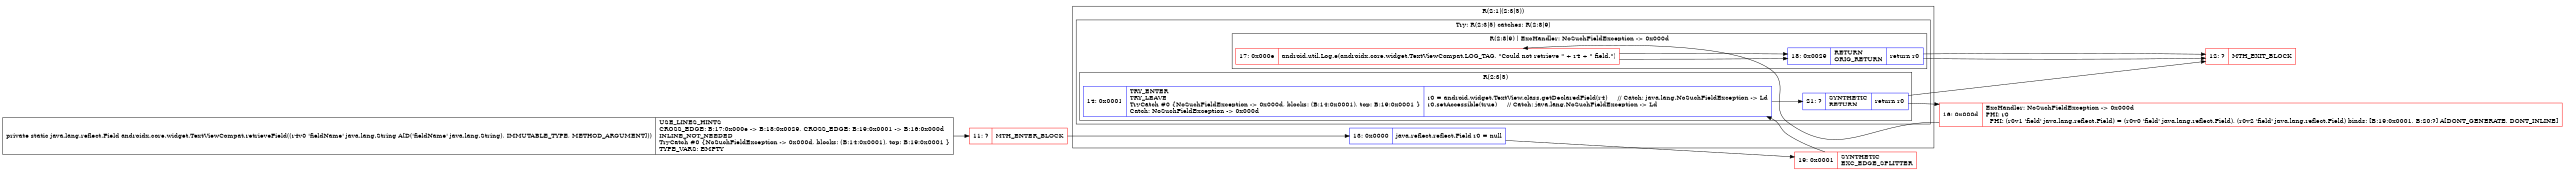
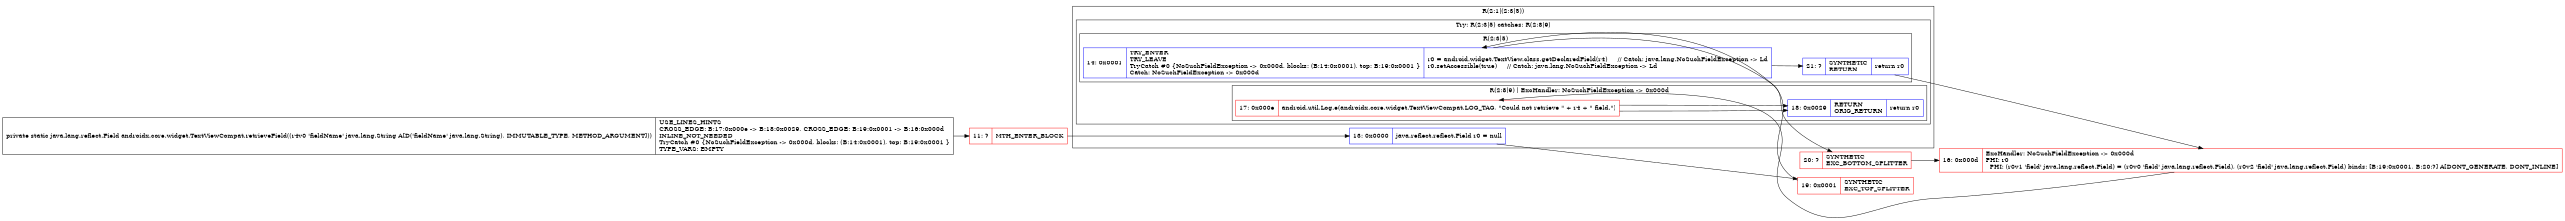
  digraph {
    rankdir=LR
    node [color=red shape=record]
    n1 [color=blue label="{14\:\ 0x0001|TRY_ENTER\lTRY_LEAVE\lTryCatch #0 \{NoSuchFieldException \-\> 0x000d, blocks: (B:14:0x0001), top: B:19:0x0001 \}\lCatch: NoSuchFieldException \-\> 0x000d\l|r0 = android.widget.TextView.class.getDeclaredField(r4)     \/\/ Catch: java.lang.NoSuchFieldException \-\> Ld\lr0.setAccessible(true)     \/\/ Catch: java.lang.NoSuchFieldException \-\> Ld\l}"]
    n2 [color=blue label="{21\:\ ?|SYNTHETIC\lRETURN\l|return r0\l}"]
    n3 [label="{17\:\ 0x000e|android.util.Log.e(androidx.core.widget.TextViewCompat.LOG_TAG, \"Could not retrieve \" + r4 + \" field.\")\l}"]
    n4 [color=blue label="{18\:\ 0x0029|RETURN\lORIG_RETURN\l|return r0\l}"]
    n5 [color=blue label="{13\:\ 0x0000|java.reflect.reflect.Field r0 = null\l}"]
-   n7 [label="{12\:\ ?|MTH_EXIT_BLOCK\l}"]
+   n6 [label="{20\:\ ?|SYNTHETIC\lEXC_BOTTOM_SPLITTER\l}"]
    n8 [label="{16\:\ 0x000d|ExcHandler: NoSuchFieldException \-\> 0x000d\lPHI: r0 \l  PHI: (r0v1 'field' java.lang.reflect.Field) = (r0v0 'field' java.lang.reflect.Field), (r0v2 'field' java.lang.reflect.Field) binds: [B:19:0x0001, B:20:?] A[DONT_GENERATE, DONT_INLINE]\l}"]
-   n9 [label="{19\:\ 0x0001|SYNTHETIC\lEXC_EDGE_SPLITTER\l}"]
+   n9 [label="{19\:\ 0x0001|SYNTHETIC\lEXC_TOP_SPLITTER\l}"]
    n10 [label="{11\:\ ?|MTH_ENTER_BLOCK\l}"]
    n11 [label="{private static java.lang.reflect.Field androidx.core.widget.TextViewCompat.retrieveField((r4v0 'fieldName' java.lang.String A[D('fieldName' java.lang.String), IMMUTABLE_TYPE, METHOD_ARGUMENT]))  | USE_LINES_HINTS\lCROSS_EDGE: B:17:0x000e \-\> B:18:0x0029, CROSS_EDGE: B:19:0x0001 \-\> B:16:0x000d\lINLINE_NOT_NEEDED\lTryCatch #0 \{NoSuchFieldException \-\> 0x000d, blocks: (B:14:0x0001), top: B:19:0x0001 \}\lTYPE_VARS: EMPTY\l}" color=""]
    subgraph cluster_1 {
      label="R(2:1|(2:3|5))"
      n5
      subgraph cluster_2 {
        label="Try: R(2:3|5) catches: R(2:8|9)"
        subgraph cluster_3 {
          label="R(2:3|5)"
          n1
          n2
        }
        subgraph cluster_4 {
          label="R(2:8|9) | ExcHandler: NoSuchFieldException \-\> 0x000d\l"
          n3
          n4
        }
      }
    }
    subgraph cluster_5 {
      label="R(2:8|9) | ExcHandler: NoSuchFieldException \-\> 0x000d\l"
    }
    n1 -> n2
-   n2 -> n7
+   n1 -> n6
    n2 -> n8
    n3 -> n4
    n3 -> n4
-   n4 -> n7
-   n4 -> n7
    n5 -> n9
+   n6 -> n8
    n8 -> n3
    n9 -> n1
    n10 -> n5
    n11 -> n10
  }
